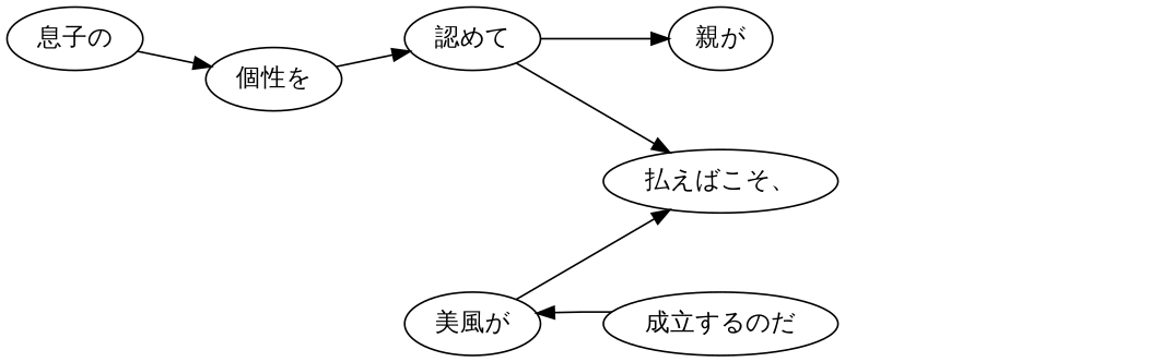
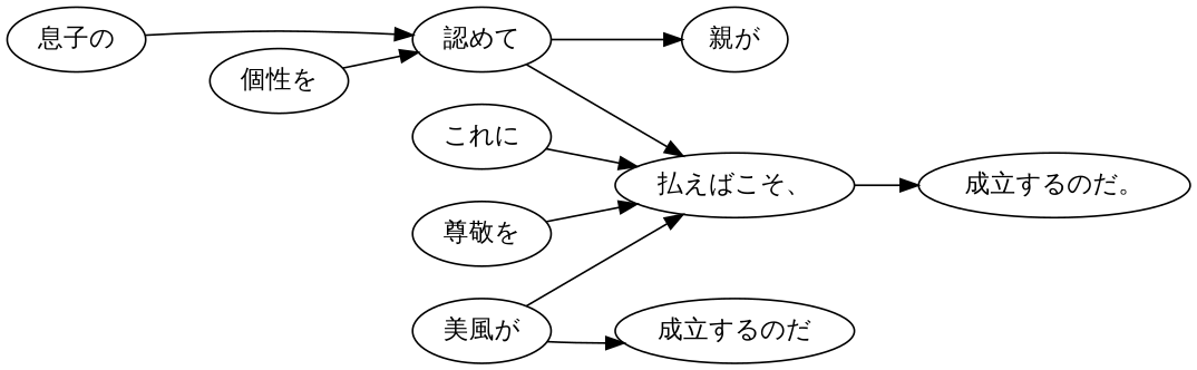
  digraph {
    fontname="DejaVu Sans"
    rankdir=LR
    node [fontname="DejaVu Sans"]
    edge [fontname="DejaVu Sans"]
    n1 [label="親が"]
    n2 [label="認めて"]
    n3 [label="払えばこそ、"]
    n4 [label="息子の"]
    n5 [label="個性を"]
+   n6 [label="成立するのだ。"]
+   n7 [label="これに"]
+   n8 [label="尊敬を"]
    n9 [label="成立するのだ"]
    n10 [label="美風が"]
    n2 -> n1
    n2 -> n3
-   n4 -> n5
+   n3 -> n6
+   n4 -> n2
    n5 -> n2
-   n9 -> n10
+   n7 -> n3
+   n8 -> n3
+   n10 -> n9
    n10 -> n3
  }
